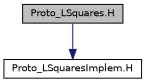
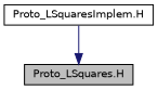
  digraph {
    node [color=black fontname=Helvetica fontsize=10 shape=record style=filled]
    n1 [fillcolor=grey75 fontcolor=black height=0.2 label="Proto_LSquares.H" width=0.4]
    n2 [fillcolor=white height=0.2 label="Proto_LSquaresImplem.H" width=0.4]
-   n1 -> n2 [color=midnightblue fontname=Helvetica fontsize=10 labelfontname=Helvetica labelfontsize=10 style=solid]
+   n2 -> n1 [color=midnightblue fontname=Helvetica fontsize=10 labelfontname=Helvetica labelfontsize=10 style=solid]
  }
